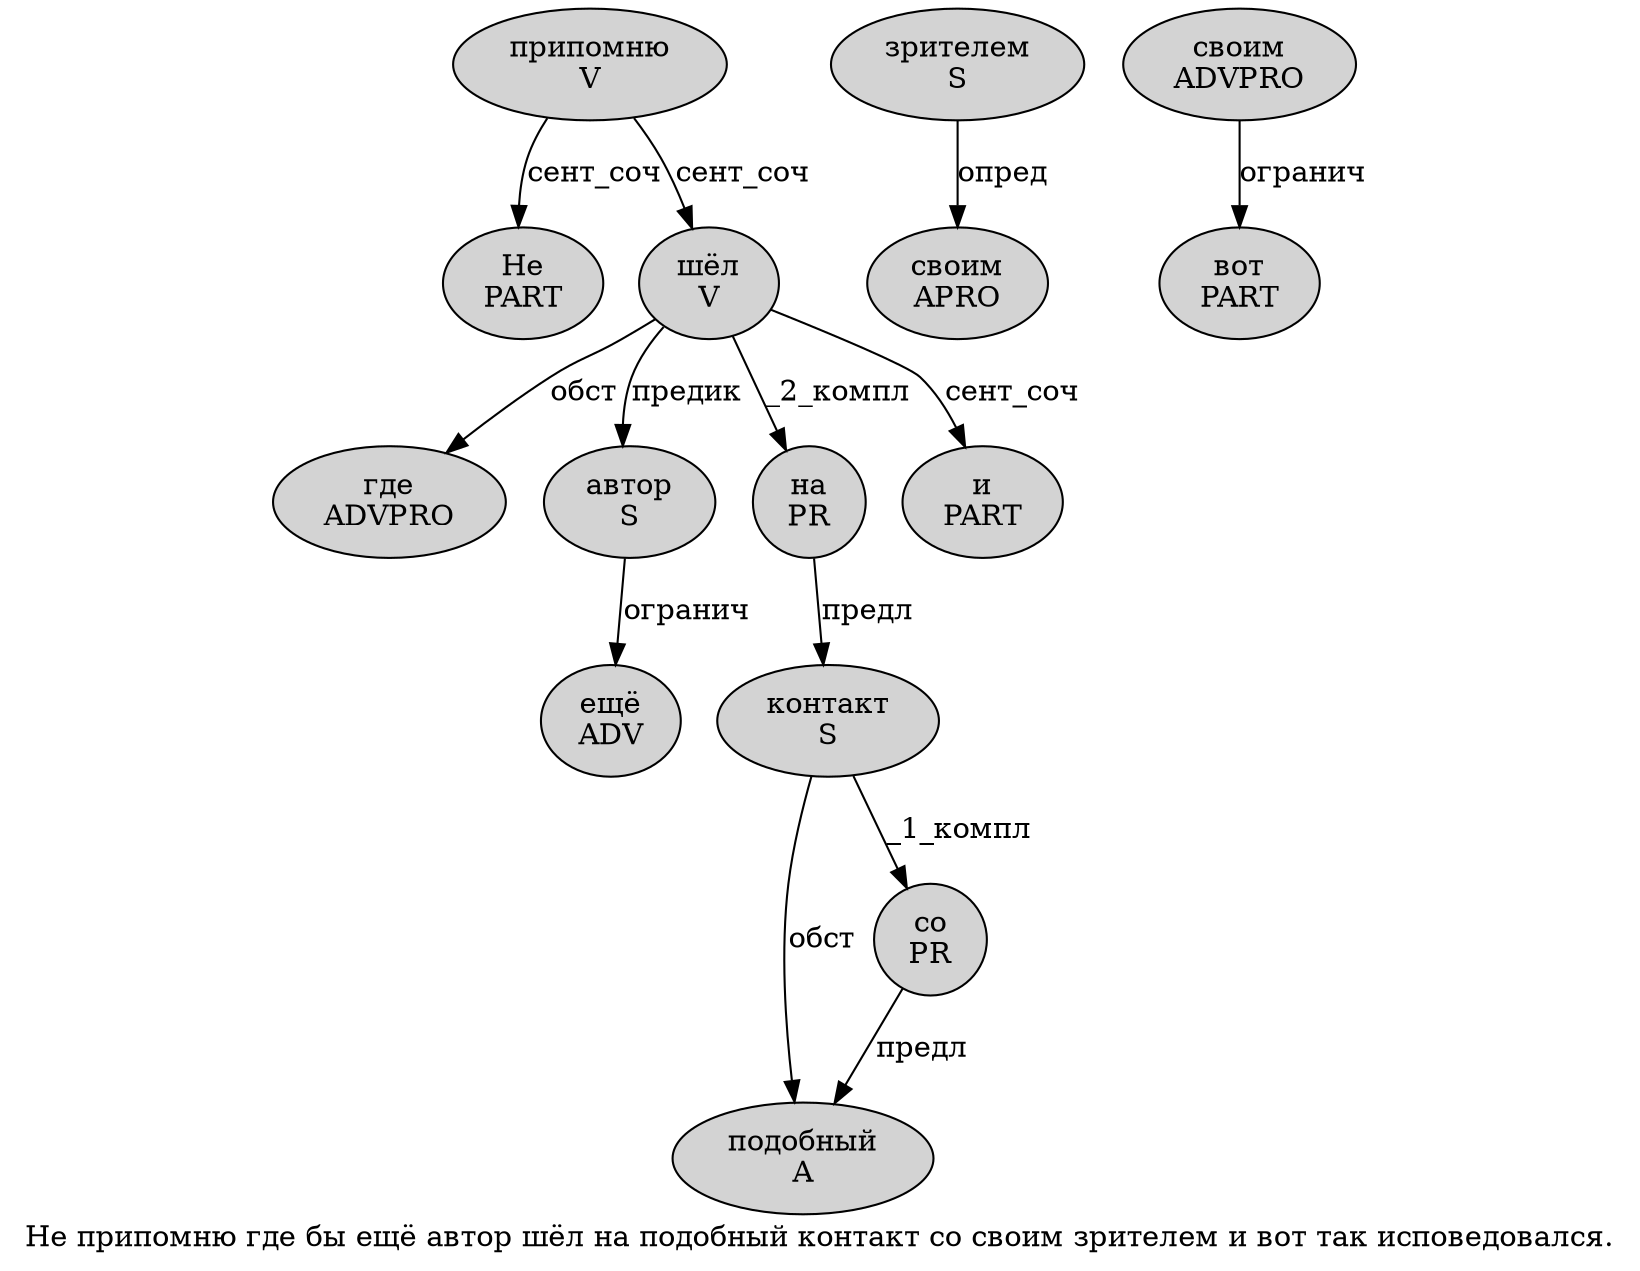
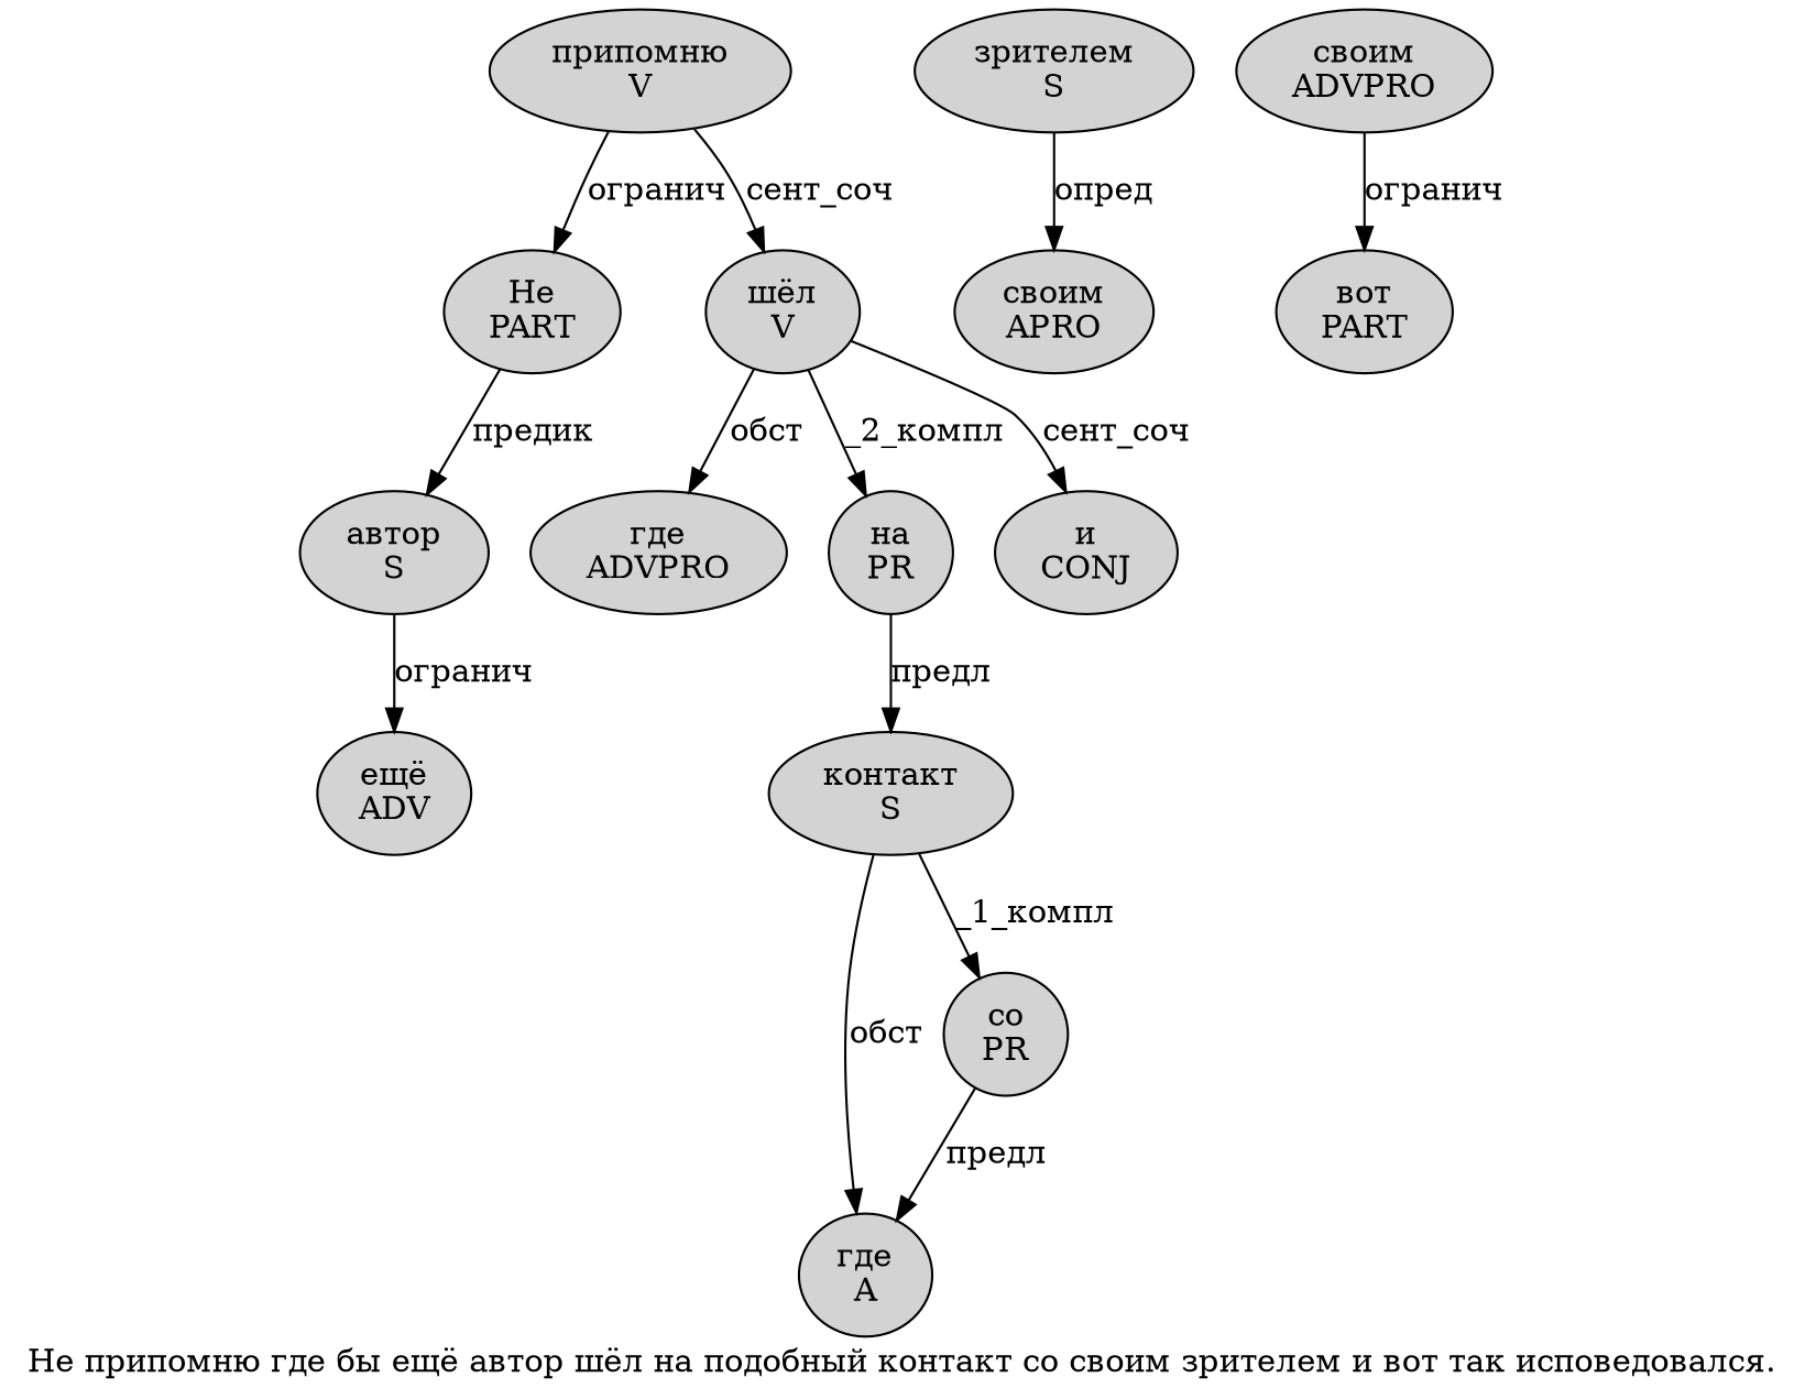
  digraph {
    label="Не припомню где бы ещё автор шёл на подобный контакт со своим зрителем и вот так исповедовался."
    node [fillcolor=lightgray penwidth=1 shape=ellipse style=filled]
    n1 [label="Не\nPART"]
    n2 [label="припомню\nV"]
    n3 [label="шёл\nV"]
    n4 [label="где\nADVPRO"]
    n5 [label="автор\nS"]
    n6 [label="на\nPR"]
-   n7 [label="и\nPART"]
+   n7 [label="и\nCONJ"]
    n8 [label="ещё\nADV"]
    n9 [label="контакт\nS"]
-   n10 [label="подобный\nA"]
+   n10 [label="где\nA"]
    n11 [label="со\nPR"]
    n12 [label="зрителем\nS"]
    n13 [label="своим\nAPRO"]
    n14 [label="вот\nPART"]
    n15 [label="своим\nADVPRO"]
-   n2 -> n1 [label="сент_соч"]
+   n2 -> n1 [label="огранич"]
    n2 -> n3 [label="сент_соч"]
    n3 -> n4 [label="обст"]
-   n3 -> n5 [label="предик"]
+   n1 -> n5 [label="предик"]
    n3 -> n6 [label="_2_компл"]
    n3 -> n7 [label="сент_соч"]
    n5 -> n8 [label="огранич"]
    n6 -> n9 [label="предл"]
    n9 -> n10 [label="обст"]
    n9 -> n11 [label="_1_компл"]
    n11 -> n10 [label="предл"]
    n12 -> n13 [label="опред"]
    n15 -> n14 [label="огранич"]
  }
